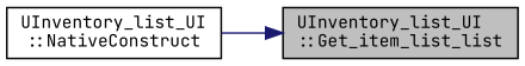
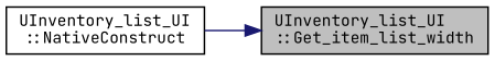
  digraph {
    rankdir=RL
    fontname="JetBrains Mono"
    node [color=black fontname="JetBrains Mono" fontsize=10 shape=record style=filled]
-   n1 [fillcolor=grey75 fontcolor=black height=0.2 label="UInventory_list_UI\l::Get_item_list_list" width=0.4]
+   n1 [fillcolor=grey75 fontcolor=black height=0.2 label="UInventory_list_UI\l::Get_item_list_width" width=0.4]
    n2 [fillcolor=white height=0.2 label="UInventory_list_UI\l::NativeConstruct" width=0.4]
    n1 -> n2 [color=midnightblue dir=back fontname="JetBrains Mono" fontsize=10 labelfontname=Helvetica labelfontsize=10 style=solid]
  }
